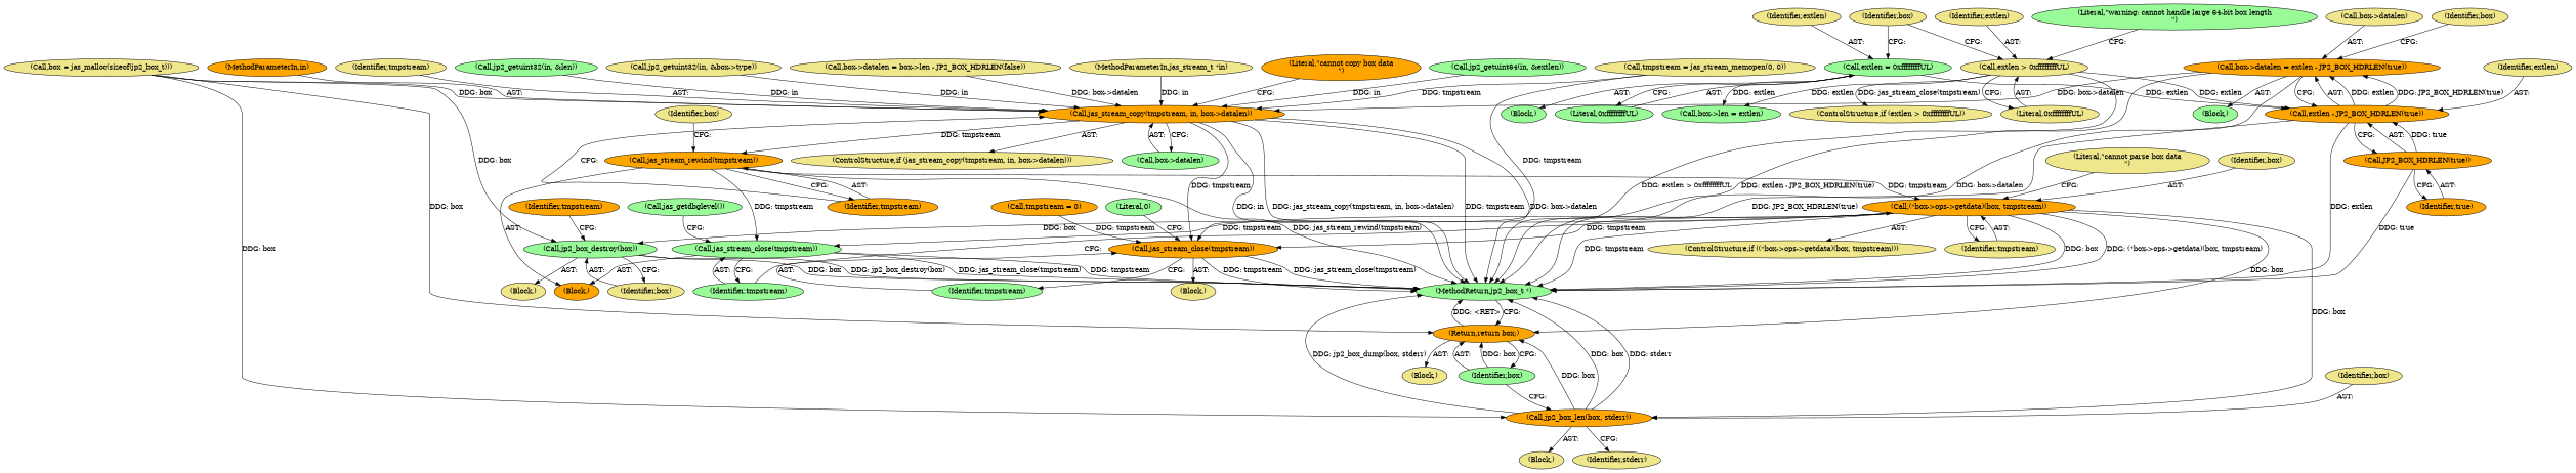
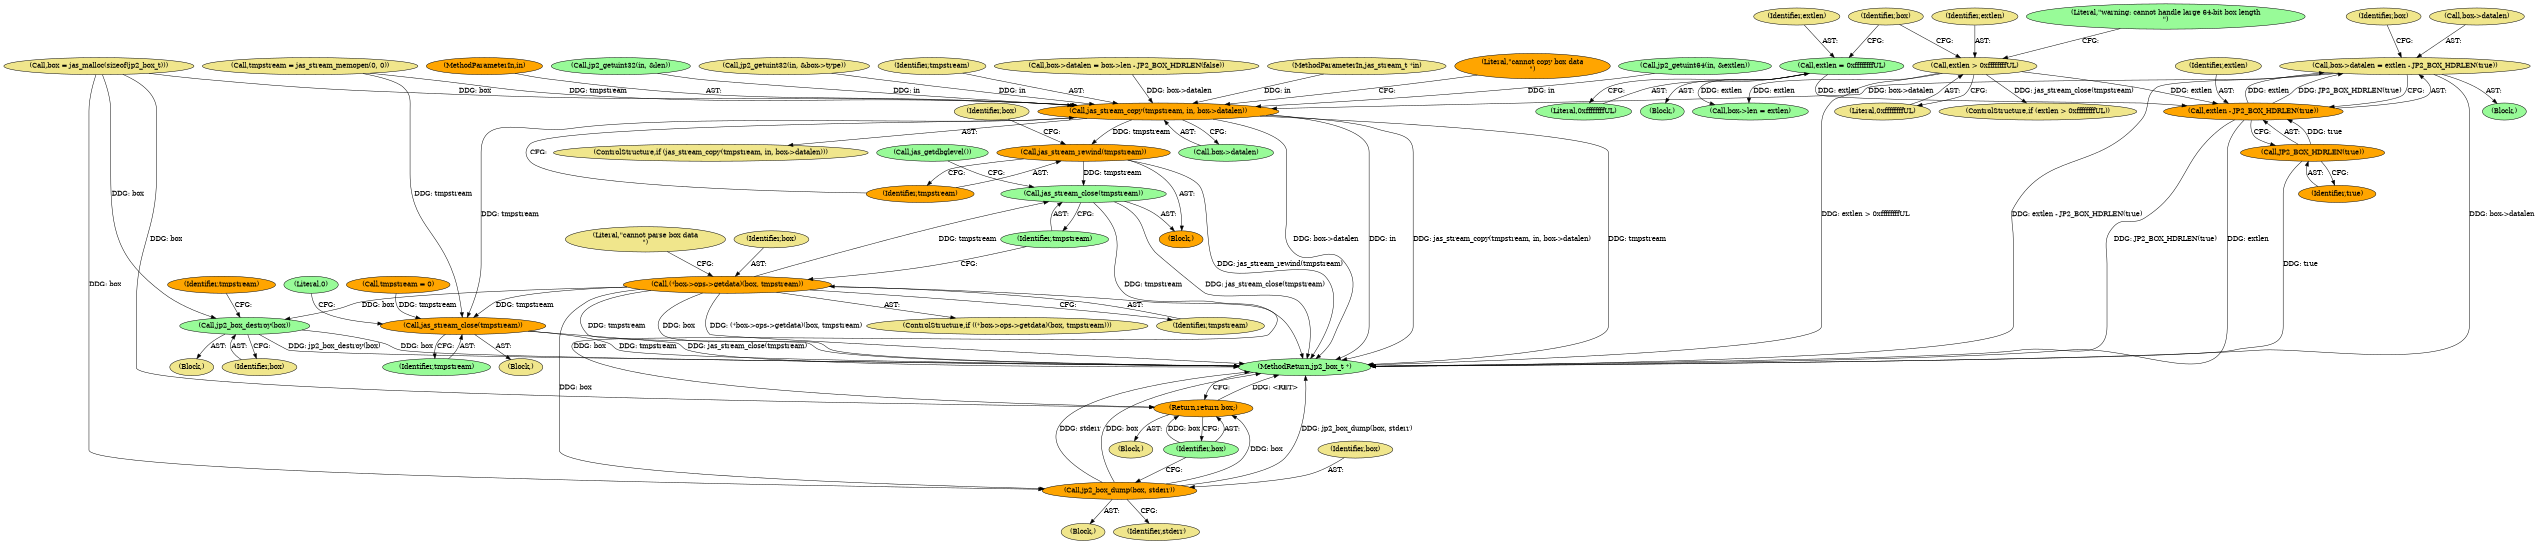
  digraph {
    node [fillcolor=khaki style=filled]
-   n1 [fillcolor=orange label="(Call,box->datalen = extlen - JP2_BOX_HDRLEN(true))"]
+   n1 [label="(Call,box->datalen = extlen - JP2_BOX_HDRLEN(true))"]
    n2 [fillcolor=orange label="(Call,extlen - JP2_BOX_HDRLEN(true))"]
    n3 [fillcolor=orange label="(Call,jas_stream_copy(tmpstream, in, box->datalen))"]
    n4 [fillcolor=palegreen label="(Block,)"]
    n5 [fillcolor=palegreen label="(MethodReturn,jp2_box_t *)"]
    n6 [fillcolor=orange label="(Call,JP2_BOX_HDRLEN(true))"]
    n7 [fillcolor=orange label="(Call,jas_stream_rewind(tmpstream))"]
    n8 [fillcolor=orange label="(Call,jas_stream_close(tmpstream))"]
    n9 [label="(ControlStructure,if (jas_stream_copy(tmpstream, in, box->datalen)))"]
    n10 [fillcolor=palegreen label="(Call,box->datalen)"]
    n11 [fillcolor=orange label="(Return,return box;)"]
    n12 [fillcolor=orange label="(Identifier,true)"]
    n13 [fillcolor=palegreen label="(Call,extlen = 0xffffffffUL)"]
    n14 [fillcolor=palegreen label="(Block,)"]
    n15 [fillcolor=palegreen label="(Literal,0xffffffffUL)"]
    n16 [fillcolor=palegreen label="(Call,box->len = extlen)"]
    n17 [label="(Call,extlen > 0xffffffffUL)"]
    n18 [label="(Literal,0xffffffffUL)"]
    n19 [label="(ControlStructure,if (extlen > 0xffffffffUL))"]
    n20 [fillcolor=orange label="(Call,(*box->ops->getdata)(box, tmpstream))"]
    n21 [fillcolor=palegreen label="(Call,jas_stream_close(tmpstream))"]
    n22 [fillcolor=orange label="(Block,)"]
    n23 [fillcolor=orange label="(Identifier,tmpstream)"]
    n24 [fillcolor=palegreen label="(Identifier,tmpstream)"]
    n25 [label="(Block,)"]
-   n26 [fillcolor=orange label="(Call,jp2_box_len(box, stderr))"]
+   n26 [fillcolor=orange label="(Call,jp2_box_dump(box, stderr))"]
    n27 [fillcolor=palegreen label="(Call,jp2_box_destroy(box))"]
    n28 [label="(ControlStructure,if ((*box->ops->getdata)(box, tmpstream)))"]
    n29 [label="(Identifier,tmpstream)"]
    n30 [fillcolor=palegreen label="(Identifier,tmpstream)"]
    n31 [label="(Block,)"]
    n32 [label="(Identifier,stderr)"]
    n33 [fillcolor=palegreen label="(Identifier,box)"]
    n34 [label="(Block,)"]
    n35 [label="(Block,)"]
    n36 [label="(Identifier,box)"]
    n37 [label="(Identifier,tmpstream)"]
    n38 [label="(Identifier,box)"]
    n39 [label="(Identifier,extlen)"]
    n40 [label="(Literal,\"cannot parse box data\n\")"]
    n41 [fillcolor=orange label="(Literal,\"cannot copy box data\n\")"]
    n42 [fillcolor=palegreen label="(Call,jp2_getuint64(in, &extlen))"]
    n43 [label="(Identifier,box)"]
    n44 [label="(Identifier,extlen)"]
    n45 [fillcolor=orange label="(MethodParameterIn,in)"]
    n46 [label="(Call,tmpstream = jas_stream_memopen(0, 0))"]
    n47 [fillcolor=palegreen label="(Call,jp2_getuint32(in, &len))"]
    n48 [label="(Identifier,box)"]
    n49 [label="(Call,jp2_getuint32(in, &box->type))"]
    n50 [label="(Call,box = jas_malloc(sizeof(jp2_box_t)))"]
    n51 [label="(Call,box->datalen = box->len - JP2_BOX_HDRLEN(false))"]
    n52 [fillcolor=palegreen label="(Call,jas_getdbglevel())"]
    n53 [fillcolor=orange label="(Call,tmpstream = 0)"]
    n54 [fillcolor=palegreen label="(Literal,0)"]
    n55 [label="(Call,box->datalen)"]
    n56 [label="(Identifier,box)"]
    n57 [label="(MethodParameterIn,jas_stream_t *in)"]
    n58 [fillcolor=orange label="(Identifier,tmpstream)"]
    n59 [label="(Identifier,extlen)"]
    n60 [label="(Identifier,box)"]
    n61 [fillcolor=palegreen label="(Literal,\"warning: cannot handle large 64-bit box length\n\")"]
    n1 -> n2 [label="CFG: "]
    n1 -> n3 [label="DDG: box->datalen"]
    n1 -> n4 [label="AST: "]
    n1 -> n5 [label="DDG: extlen - JP2_BOX_HDRLEN(true)"]
    n1 -> n5 [label="DDG: box->datalen"]
    n2 -> n1 [label="AST: "]
    n2 -> n1 [label="DDG: extlen"]
    n2 -> n1 [label="DDG: JP2_BOX_HDRLEN(true)"]
    n2 -> n5 [label="DDG: JP2_BOX_HDRLEN(true)"]
    n2 -> n5 [label="DDG: extlen"]
    n2 -> n6 [label="CFG: "]
    n3 -> n5 [label="DDG: jas_stream_copy(tmpstream, in, box->datalen)"]
    n3 -> n5 [label="DDG: tmpstream"]
    n3 -> n5 [label="DDG: box->datalen"]
    n3 -> n5 [label="DDG: in"]
    n3 -> n7 [label="DDG: tmpstream"]
    n3 -> n8 [label="DDG: tmpstream"]
    n3 -> n9 [label="AST: "]
    n3 -> n10 [label="CFG: "]
    n5 -> n11 [label="CFG: "]
    n6 -> n2 [label="AST: "]
    n6 -> n2 [label="DDG: true"]
    n6 -> n5 [label="DDG: true"]
    n6 -> n12 [label="CFG: "]
    n7 -> n5 [label="DDG: jas_stream_rewind(tmpstream)"]
-   n7 -> n20 [label="DDG: tmpstream"]
    n7 -> n21 [label="DDG: tmpstream"]
    n7 -> n22 [label="AST: "]
    n7 -> n23 [label="CFG: "]
    n8 -> n5 [label="DDG: tmpstream"]
    n8 -> n5 [label="DDG: jas_stream_close(tmpstream)"]
    n8 -> n24 [label="CFG: "]
    n8 -> n25 [label="AST: "]
    n10 -> n3 [label="AST: "]
    n11 -> n5 [label="DDG: <RET>"]
    n11 -> n33 [label="CFG: "]
    n11 -> n34 [label="AST: "]
    n12 -> n6 [label="AST: "]
    n13 -> n2 [label="DDG: extlen"]
    n13 -> n14 [label="AST: "]
    n13 -> n15 [label="CFG: "]
    n13 -> n16 [label="DDG: extlen"]
    n15 -> n13 [label="AST: "]
    n17 -> n2 [label="DDG: extlen"]
    n17 -> n5 [label="DDG: extlen > 0xffffffffUL"]
    n17 -> n16 [label="DDG: extlen"]
    n17 -> n18 [label="CFG: "]
    n17 -> n19 [label="DDG: jas_stream_close(tmpstream)"]
    n18 -> n17 [label="AST: "]
    n20 -> n5 [label="DDG: tmpstream"]
    n20 -> n5 [label="DDG: box"]
    n20 -> n5 [label="DDG: (*box->ops->getdata)(box, tmpstream)"]
    n20 -> n8 [label="DDG: tmpstream"]
    n20 -> n11 [label="DDG: box"]
    n20 -> n21 [label="DDG: tmpstream"]
    n20 -> n26 [label="DDG: box"]
    n20 -> n27 [label="DDG: box"]
    n20 -> n28 [label="AST: "]
    n20 -> n29 [label="CFG: "]
    n21 -> n5 [label="DDG: jas_stream_close(tmpstream)"]
    n21 -> n5 [label="DDG: tmpstream"]
    n21 -> n22 [label="AST: "]
    n21 -> n30 [label="CFG: "]
    n23 -> n3 [label="CFG: "]
    n23 -> n7 [label="AST: "]
    n24 -> n8 [label="AST: "]
    n26 -> n5 [label="DDG: box"]
    n26 -> n5 [label="DDG: stderr"]
    n26 -> n5 [label="DDG: jp2_box_dump(box, stderr)"]
    n26 -> n11 [label="DDG: box"]
    n26 -> n31 [label="AST: "]
    n26 -> n32 [label="CFG: "]
    n27 -> n5 [label="DDG: box"]
    n27 -> n5 [label="DDG: jp2_box_destroy(box)"]
    n27 -> n35 [label="AST: "]
    n27 -> n36 [label="CFG: "]
    n29 -> n20 [label="AST: "]
    n30 -> n20 [label="CFG: "]
    n30 -> n21 [label="AST: "]
    n33 -> n11 [label="AST: "]
    n33 -> n11 [label="DDG: box"]
    n33 -> n26 [label="CFG: "]
    n36 -> n27 [label="AST: "]
    n37 -> n3 [label="AST: "]
    n38 -> n7 [label="CFG: "]
    n39 -> n13 [label="AST: "]
    n40 -> n20 [label="CFG: "]
    n41 -> n3 [label="CFG: "]
    n42 -> n3 [label="DDG: in"]
    n43 -> n1 [label="CFG: "]
    n44 -> n17 [label="AST: "]
    n45 -> n3 [label="AST: "]
    n46 -> n3 [label="DDG: tmpstream"]
    n46 -> n8 [label="DDG: tmpstream"]
    n47 -> n3 [label="DDG: in"]
    n48 -> n26 [label="AST: "]
    n49 -> n3 [label="DDG: in"]
    n50 -> n3 [label="DDG: box"]
    n50 -> n11 [label="DDG: box"]
    n50 -> n26 [label="DDG: box"]
    n50 -> n27 [label="DDG: box"]
    n51 -> n3 [label="DDG: box->datalen"]
    n52 -> n21 [label="CFG: "]
    n53 -> n8 [label="DDG: tmpstream"]
    n54 -> n8 [label="CFG: "]
    n55 -> n1 [label="AST: "]
    n56 -> n20 [label="AST: "]
    n57 -> n3 [label="DDG: in"]
    n58 -> n27 [label="CFG: "]
    n59 -> n2 [label="AST: "]
    n60 -> n13 [label="CFG: "]
    n60 -> n17 [label="CFG: "]
    n61 -> n17 [label="CFG: "]
  }
